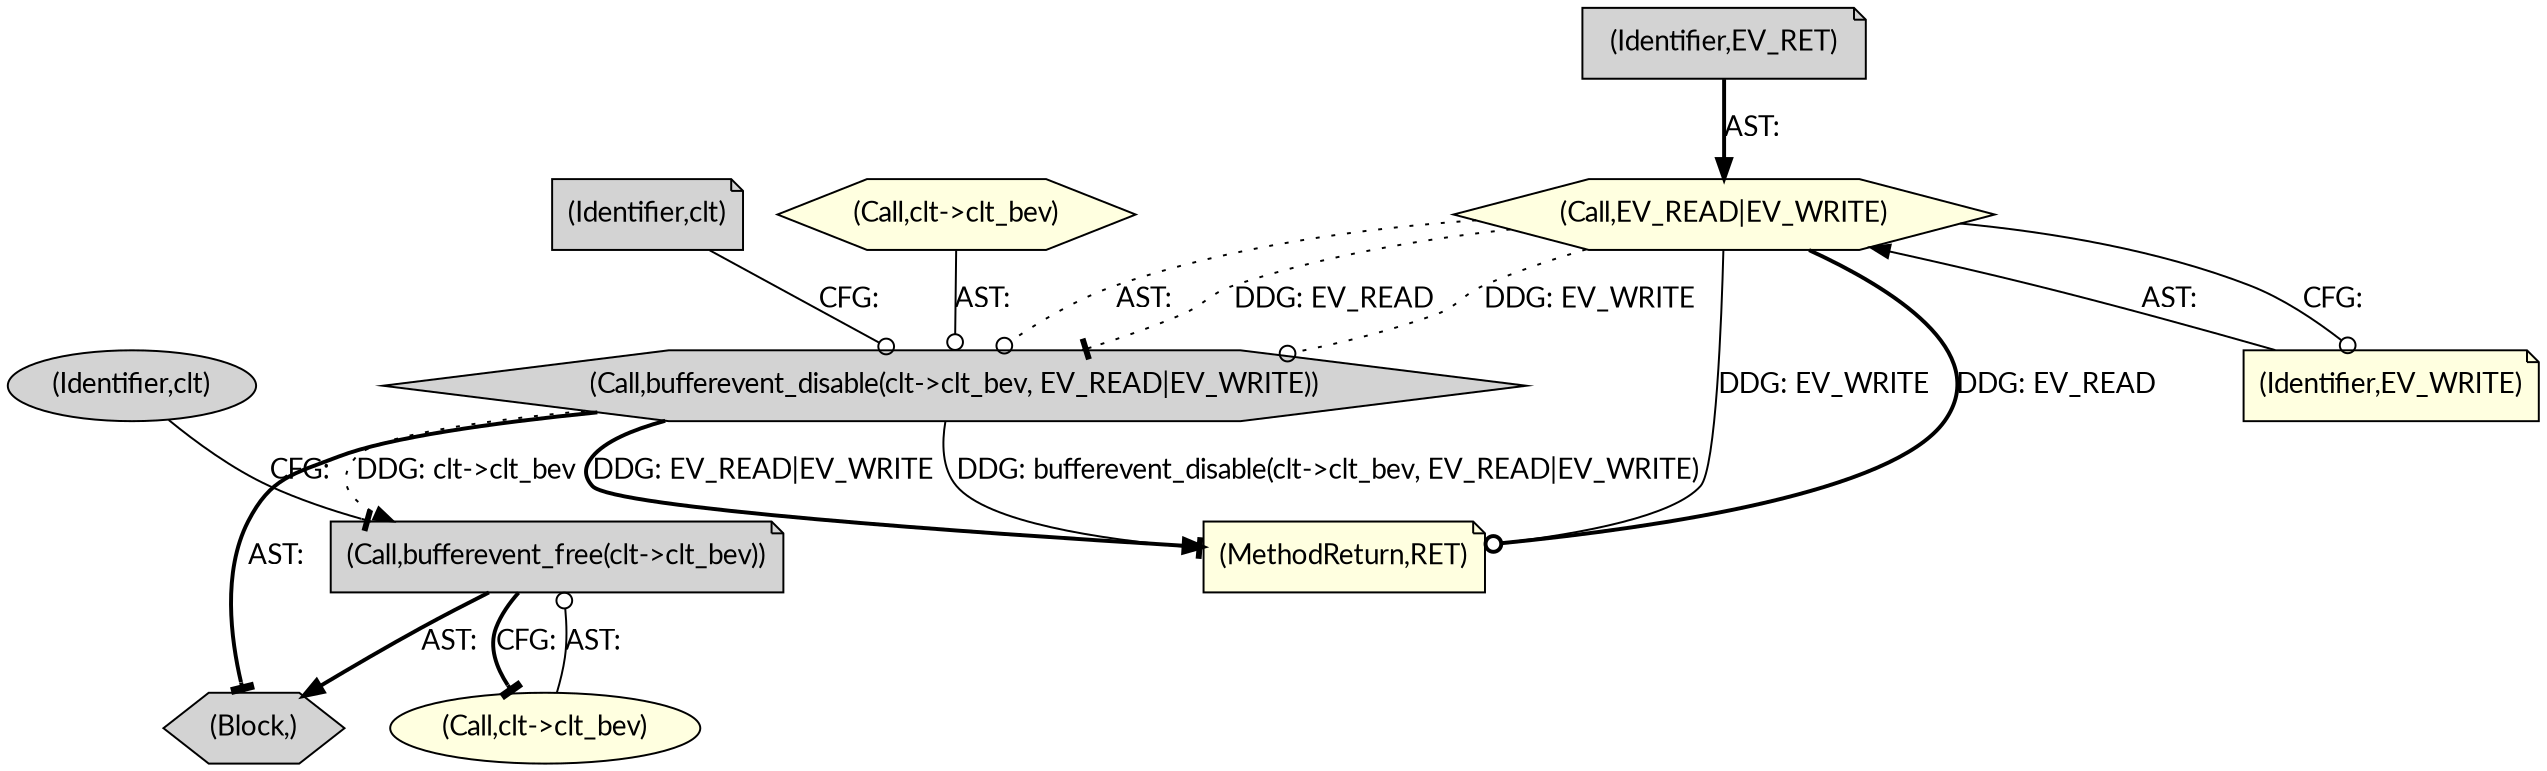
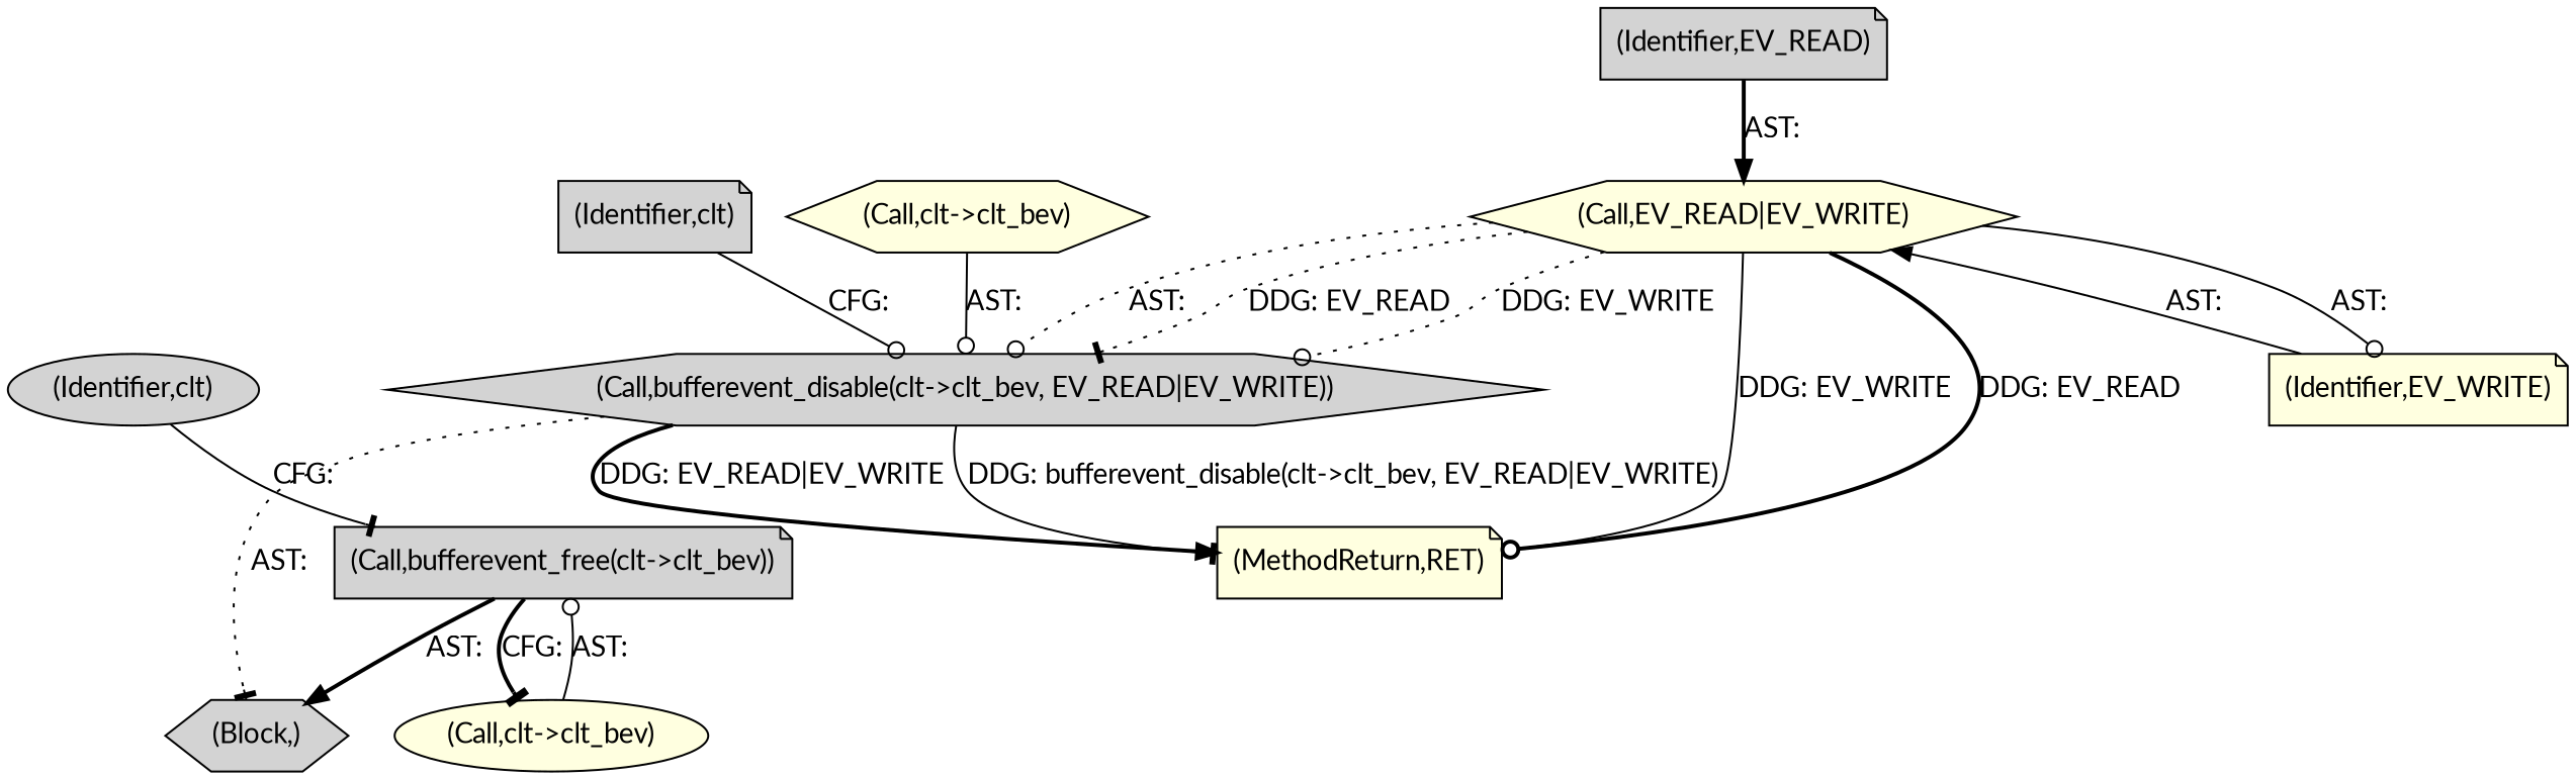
  digraph {
    fontname=Lato
    node [fillcolor=lightgrey fontname=Lato shape=note style=filled]
    edge [arrowhead=odot fontname=Lato style=solid]
    n1 [label="(Call,bufferevent_free(clt->clt_bev))"]
    n2 [label="(Block,)" shape=hexagon]
    n3 [fillcolor=lightyellow label="(Call,clt->clt_bev)" shape=ellipse]
    n4 [fillcolor=lightyellow label="(MethodReturn,RET)"]
    n5 [label="(Call,bufferevent_disable(clt->clt_bev, EV_READ|EV_WRITE))" shape=hexagon]
    n6 [fillcolor=lightyellow label="(Call,EV_READ|EV_WRITE)" shape=hexagon]
    n7 [fillcolor=lightyellow label="(Identifier,EV_WRITE)"]
-   n8 [label="(Identifier,EV_RET)"]
+   n8 [label="(Identifier,EV_READ)"]
    n9 [label="(Identifier,clt)"]
    n10 [label="(Identifier,clt)" shape=ellipse]
    n11 [fillcolor=lightyellow label="(Call,clt->clt_bev)" shape=hexagon]
    n1 -> n2 [arrowhead=normal label="AST: " style=bold]
    n1 -> n3 [arrowhead=tee label="CFG: " style=bold]
    n3 -> n1 [label="AST: "]
-   n5 -> n1 [arrowhead=normal label="DDG: clt->clt_bev" style=dotted]
-   n5 -> n2 [arrowhead=tee label="AST: " style=bold]
+   n5 -> n2 [arrowhead=tee label="AST: " style=dotted]
    n5 -> n4 [arrowhead=tee label="DDG: bufferevent_disable(clt->clt_bev, EV_READ|EV_WRITE)"]
    n5 -> n4 [arrowhead=normal label="DDG: EV_READ|EV_WRITE" style=bold]
    n6 -> n4 [label="DDG: EV_READ" style=bold]
    n6 -> n4 [label="DDG: EV_WRITE"]
    n6 -> n5 [label="AST: " style=dotted]
    n6 -> n5 [arrowhead=tee label="DDG: EV_READ" style=dotted]
    n6 -> n5 [label="DDG: EV_WRITE" style=dotted]
-   n6 -> n7 [label="CFG: "]
+   n6 -> n7 [label="AST: "]
    n7 -> n6 [arrowhead=normal label="AST: "]
    n8 -> n6 [arrowhead=normal label="AST: " style=bold]
    n9 -> n5 [label="CFG: "]
    n10 -> n1 [arrowhead=tee label="CFG: "]
    n11 -> n5 [label="AST: "]
  }
